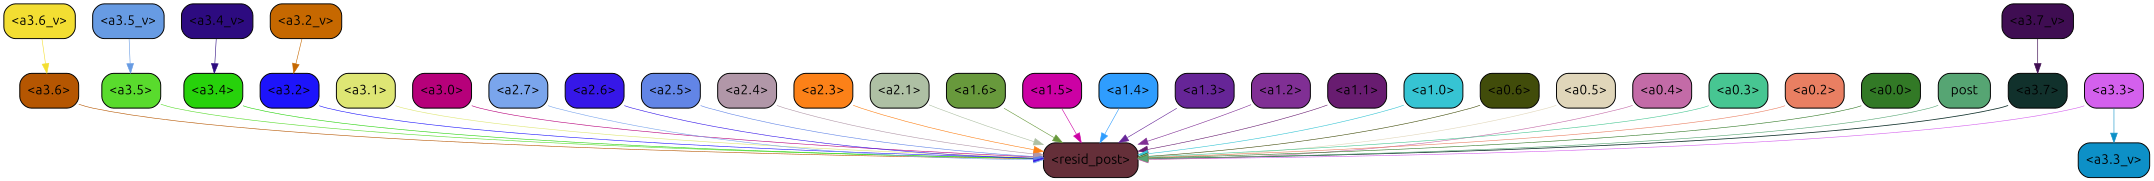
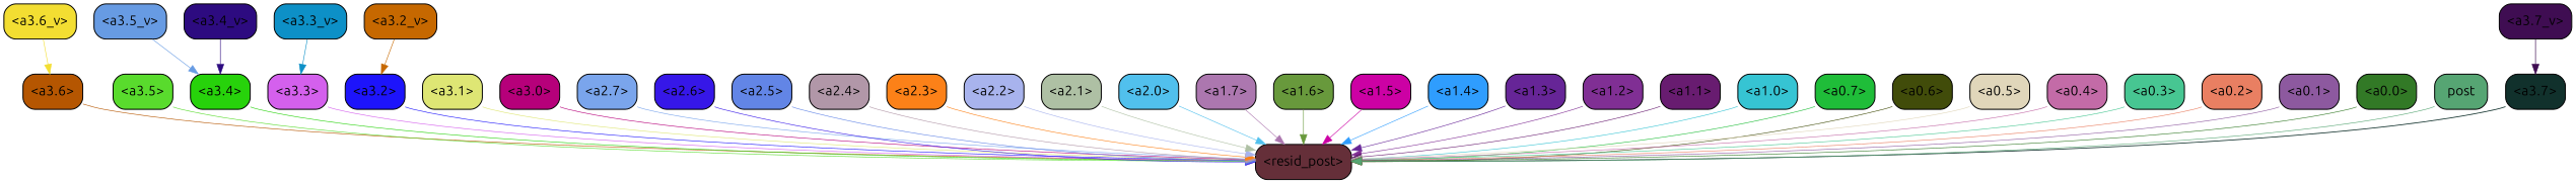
  strict digraph {
    fontname=Ubuntu
    splines=true
    node [color=black fontname=Ubuntu shape=box style="filled, rounded"]
    edge [fontname=Ubuntu penwidth=0.6]
    "<a3.7>" [fillcolor="#11312c"]
    "<resid_post>" [fillcolor="#652f39"]
    "<a3.6>" [fillcolor="#b55601"]
    "<a3.5>" [fillcolor="#59db2d"]
    "<a3.4>" [fillcolor="#27d20b"]
    "<a3.3>" [fillcolor="#d460ed"]
    "<a3.2>" [fillcolor="#1d14fb"]
    "<a3.1>" [fillcolor="#dee674"]
    "<a3.0>" [fillcolor="#b6007a"]
    "<a2.7>" [fillcolor="#7aa5ec"]
    "<a2.6>" [fillcolor="#3617e8"]
    "<a2.5>" [fillcolor="#6285e6"]
    "<a2.4>" [fillcolor="#b197a8"]
    "<a2.3>" [fillcolor="#fc8118"]
+   "<a2.2>" [fillcolor="#a8b3ed"]
    "<a2.1>" [fillcolor="#aec0a4"]
+   "<a2.0>" [fillcolor="#51c0ed"]
+   "<a1.7>" [fillcolor="#ac77af"]
    "<a1.6>" [fillcolor="#68993c"]
    "<a1.5>" [fillcolor="#cc01a4"]
    "<a1.4>" [fillcolor="#2f9dfe"]
    "<a1.3>" [fillcolor="#662597"]
    "<a1.2>" [fillcolor="#802f94"]
    "<a1.1>" [fillcolor="#681c70"]
    "<a1.0>" [fillcolor="#36c4d3"]
+   "<a0.7>" [fillcolor="#1fbd39"]
    "<a0.6>" [fillcolor="#414c0a"]
    "<a0.5>" [fillcolor="#e0d6ba"]
    "<a0.4>" [fillcolor="#c36ba7"]
    "<a0.3>" [fillcolor="#47c692"]
    "<a0.2>" [fillcolor="#e97f62"]
+   "<a0.1>" [fillcolor="#8d599f"]
    "<a0.0>" [fillcolor="#327926"]
    n34 [fillcolor="#56a573" label=post]
    "<a3.7_v>" [fillcolor="#3f0d52"]
    "<a3.6_v>" [fillcolor="#f3de32"]
    "<a3.5_v>" [fillcolor="#679be3"]
    "<a3.4_v>" [fillcolor="#2d0b80"]
    "<a3.3_v>" [fillcolor="#0d90c7"]
    "<a3.2_v>" [fillcolor="#c66800"]
    "<a3.7>" -> "<resid_post>" [color="#11312c" penwidth=0.8263697922229767]
    "<a3.6>" -> "<resid_post>" [color="#b55601"]
    "<a3.5>" -> "<resid_post>" [color="#59db2d"]
    "<a3.4>" -> "<resid_post>" [color="#27d20b"]
    "<a3.3>" -> "<resid_post>" [color="#d460ed"]
    "<a3.2>" -> "<resid_post>" [color="#1d14fb"]
    "<a3.1>" -> "<resid_post>" [color="#dee674"]
    "<a3.0>" -> "<resid_post>" [color="#b6007a"]
    "<a2.7>" -> "<resid_post>" [color="#7aa5ec"]
    "<a2.6>" -> "<resid_post>" [color="#3617e8"]
    "<a2.5>" -> "<resid_post>" [color="#6285e6"]
    "<a2.4>" -> "<resid_post>" [color="#b197a8"]
    "<a2.3>" -> "<resid_post>" [color="#fc8118"]
+   "<a2.2>" -> "<resid_post>" [color="#a8b3ed"]
    "<a2.1>" -> "<resid_post>" [color="#aec0a4"]
+   "<a2.0>" -> "<resid_post>" [color="#51c0ed"]
+   "<a1.7>" -> "<resid_post>" [color="#ac77af"]
    "<a1.6>" -> "<resid_post>" [color="#68993c"]
    "<a1.5>" -> "<resid_post>" [color="#cc01a4"]
    "<a1.4>" -> "<resid_post>" [color="#2f9dfe"]
    "<a1.3>" -> "<resid_post>" [color="#662597"]
    "<a1.2>" -> "<resid_post>" [color="#802f94"]
    "<a1.1>" -> "<resid_post>" [color="#681c70"]
    "<a1.0>" -> "<resid_post>" [color="#36c4d3"]
+   "<a0.7>" -> "<resid_post>" [color="#1fbd39"]
    "<a0.6>" -> "<resid_post>" [color="#414c0a"]
    "<a0.5>" -> "<resid_post>" [color="#e0d6ba"]
    "<a0.4>" -> "<resid_post>" [color="#c36ba7"]
    "<a0.3>" -> "<resid_post>" [color="#47c692"]
    "<a0.2>" -> "<resid_post>" [color="#e97f62"]
+   "<a0.1>" -> "<resid_post>" [color="#8d599f"]
    "<a0.0>" -> "<resid_post>" [color="#327926"]
    n34 -> "<resid_post>" [color="#56a573"]
    "<a3.7_v>" -> "<a3.7>" [color="#3f0d52" penwidth=0.6738671064376831]
    "<a3.6_v>" -> "<a3.6>" [color="#f3de32"]
-   "<a3.5_v>" -> "<a3.5>" [color="#679be3"]
+   "<a3.5_v>" -> "<a3.4>" [color="#679be3"]
    "<a3.4_v>" -> "<a3.4>" [color="#2d0b80"]
-   "<a3.3>" -> "<a3.3_v>" [color="#0d90c7"]
+   "<a3.3_v>" -> "<a3.3>" [color="#0d90c7"]
    "<a3.2_v>" -> "<a3.2>" [color="#c66800"]
  }
